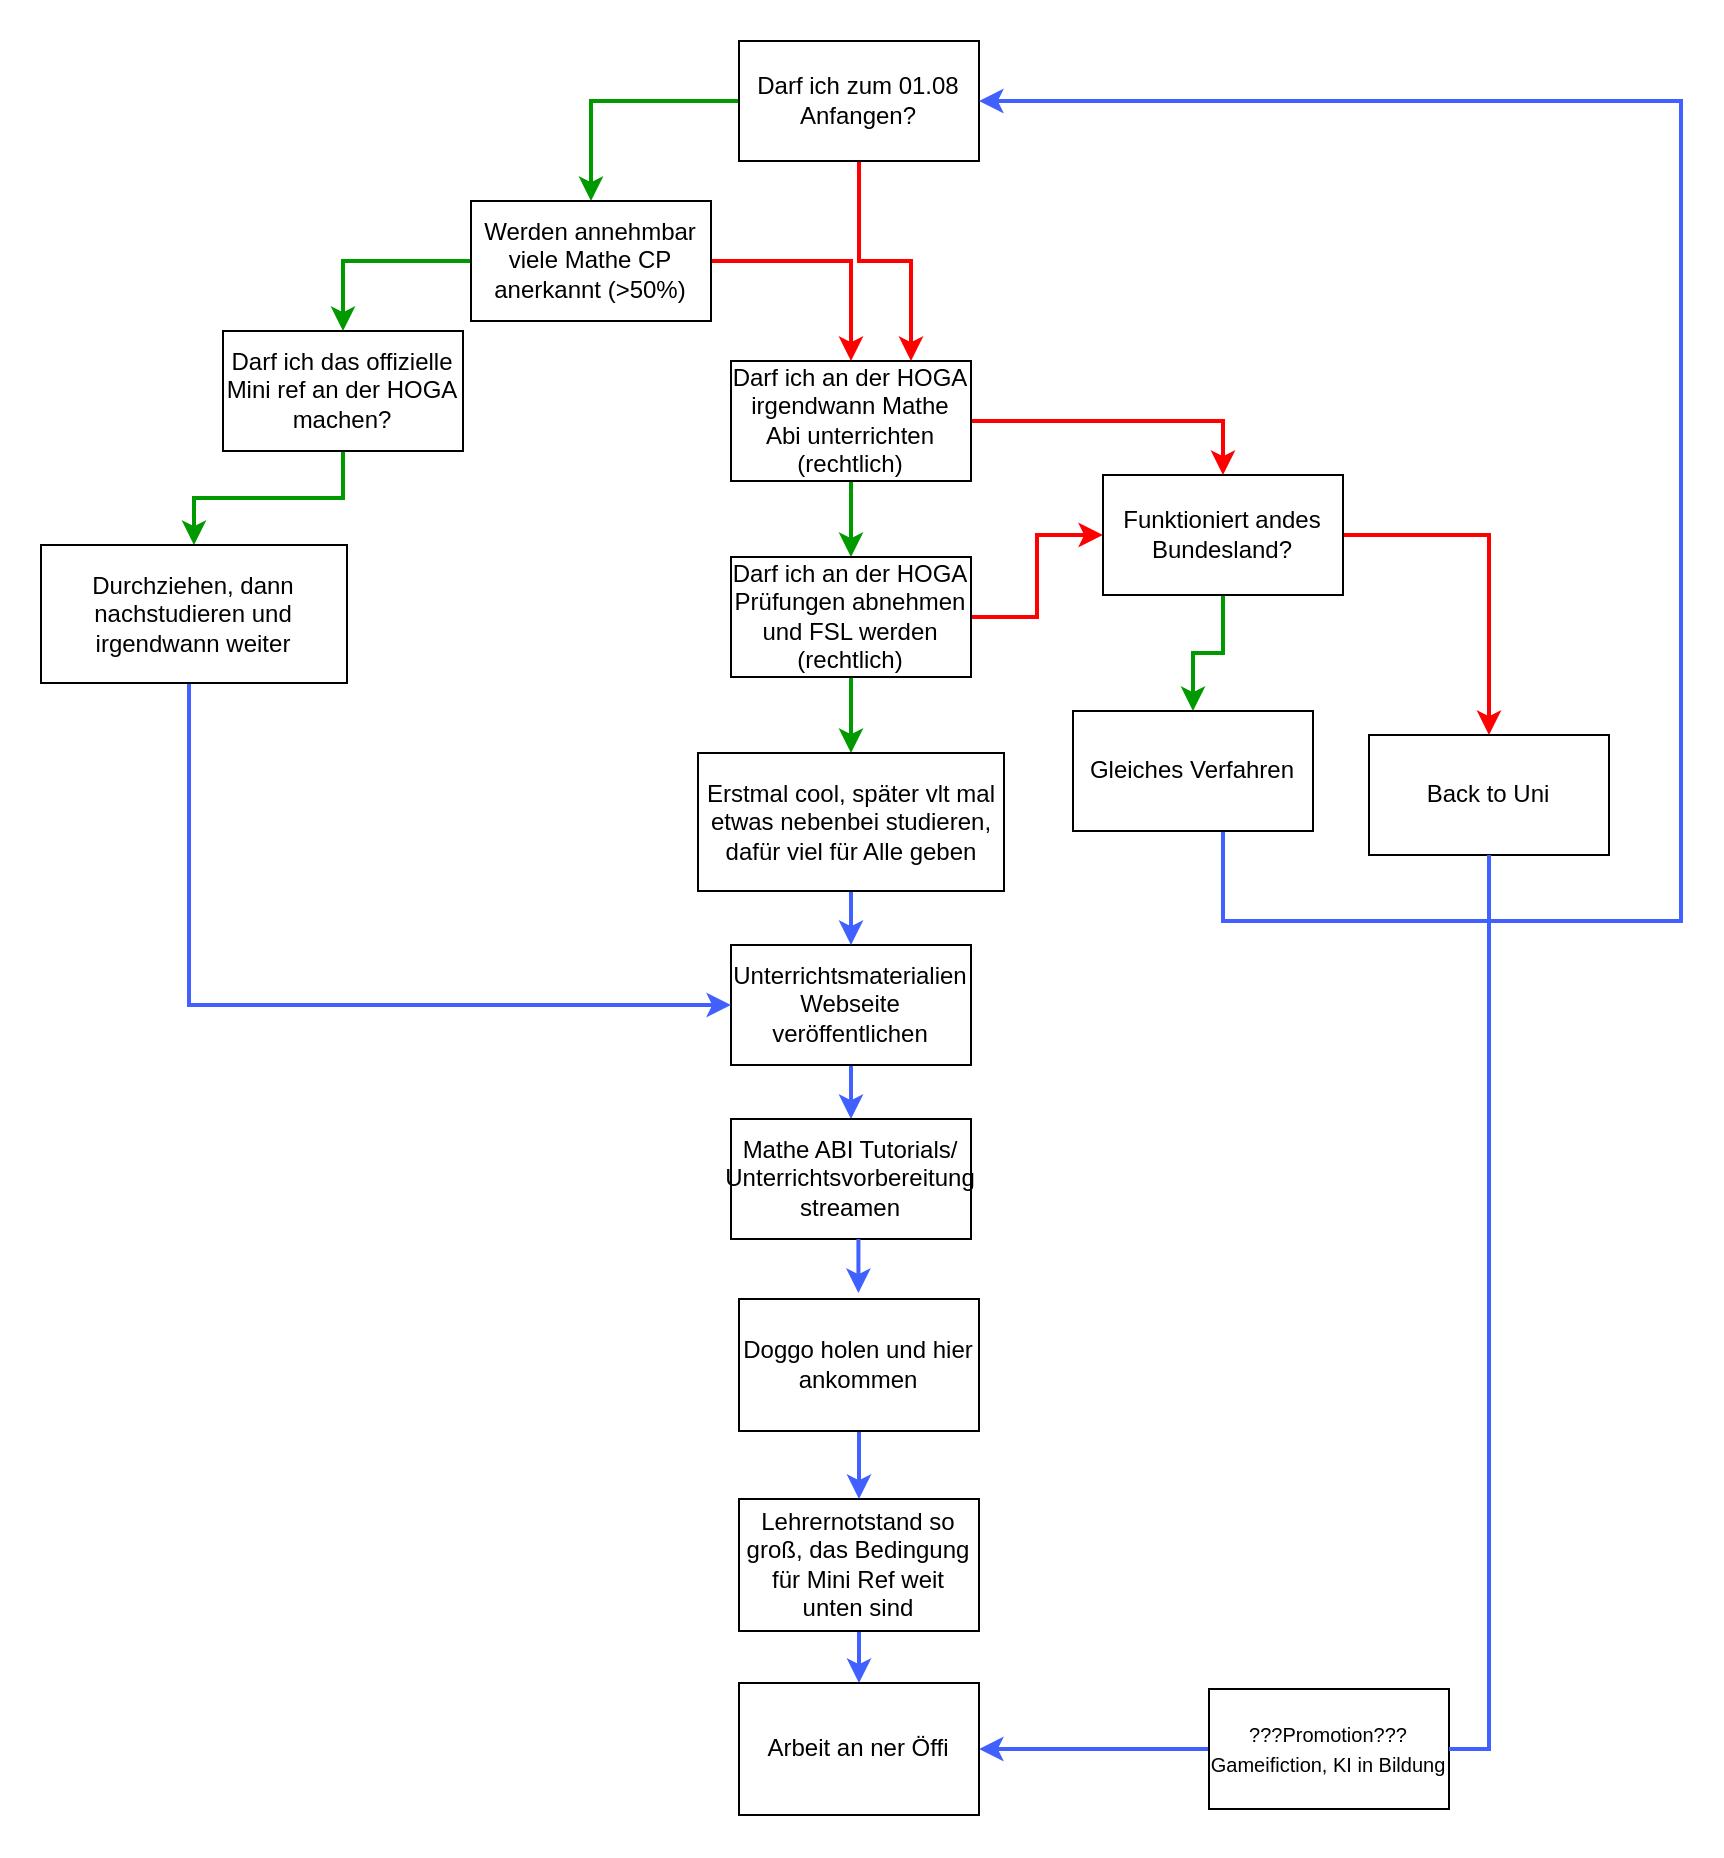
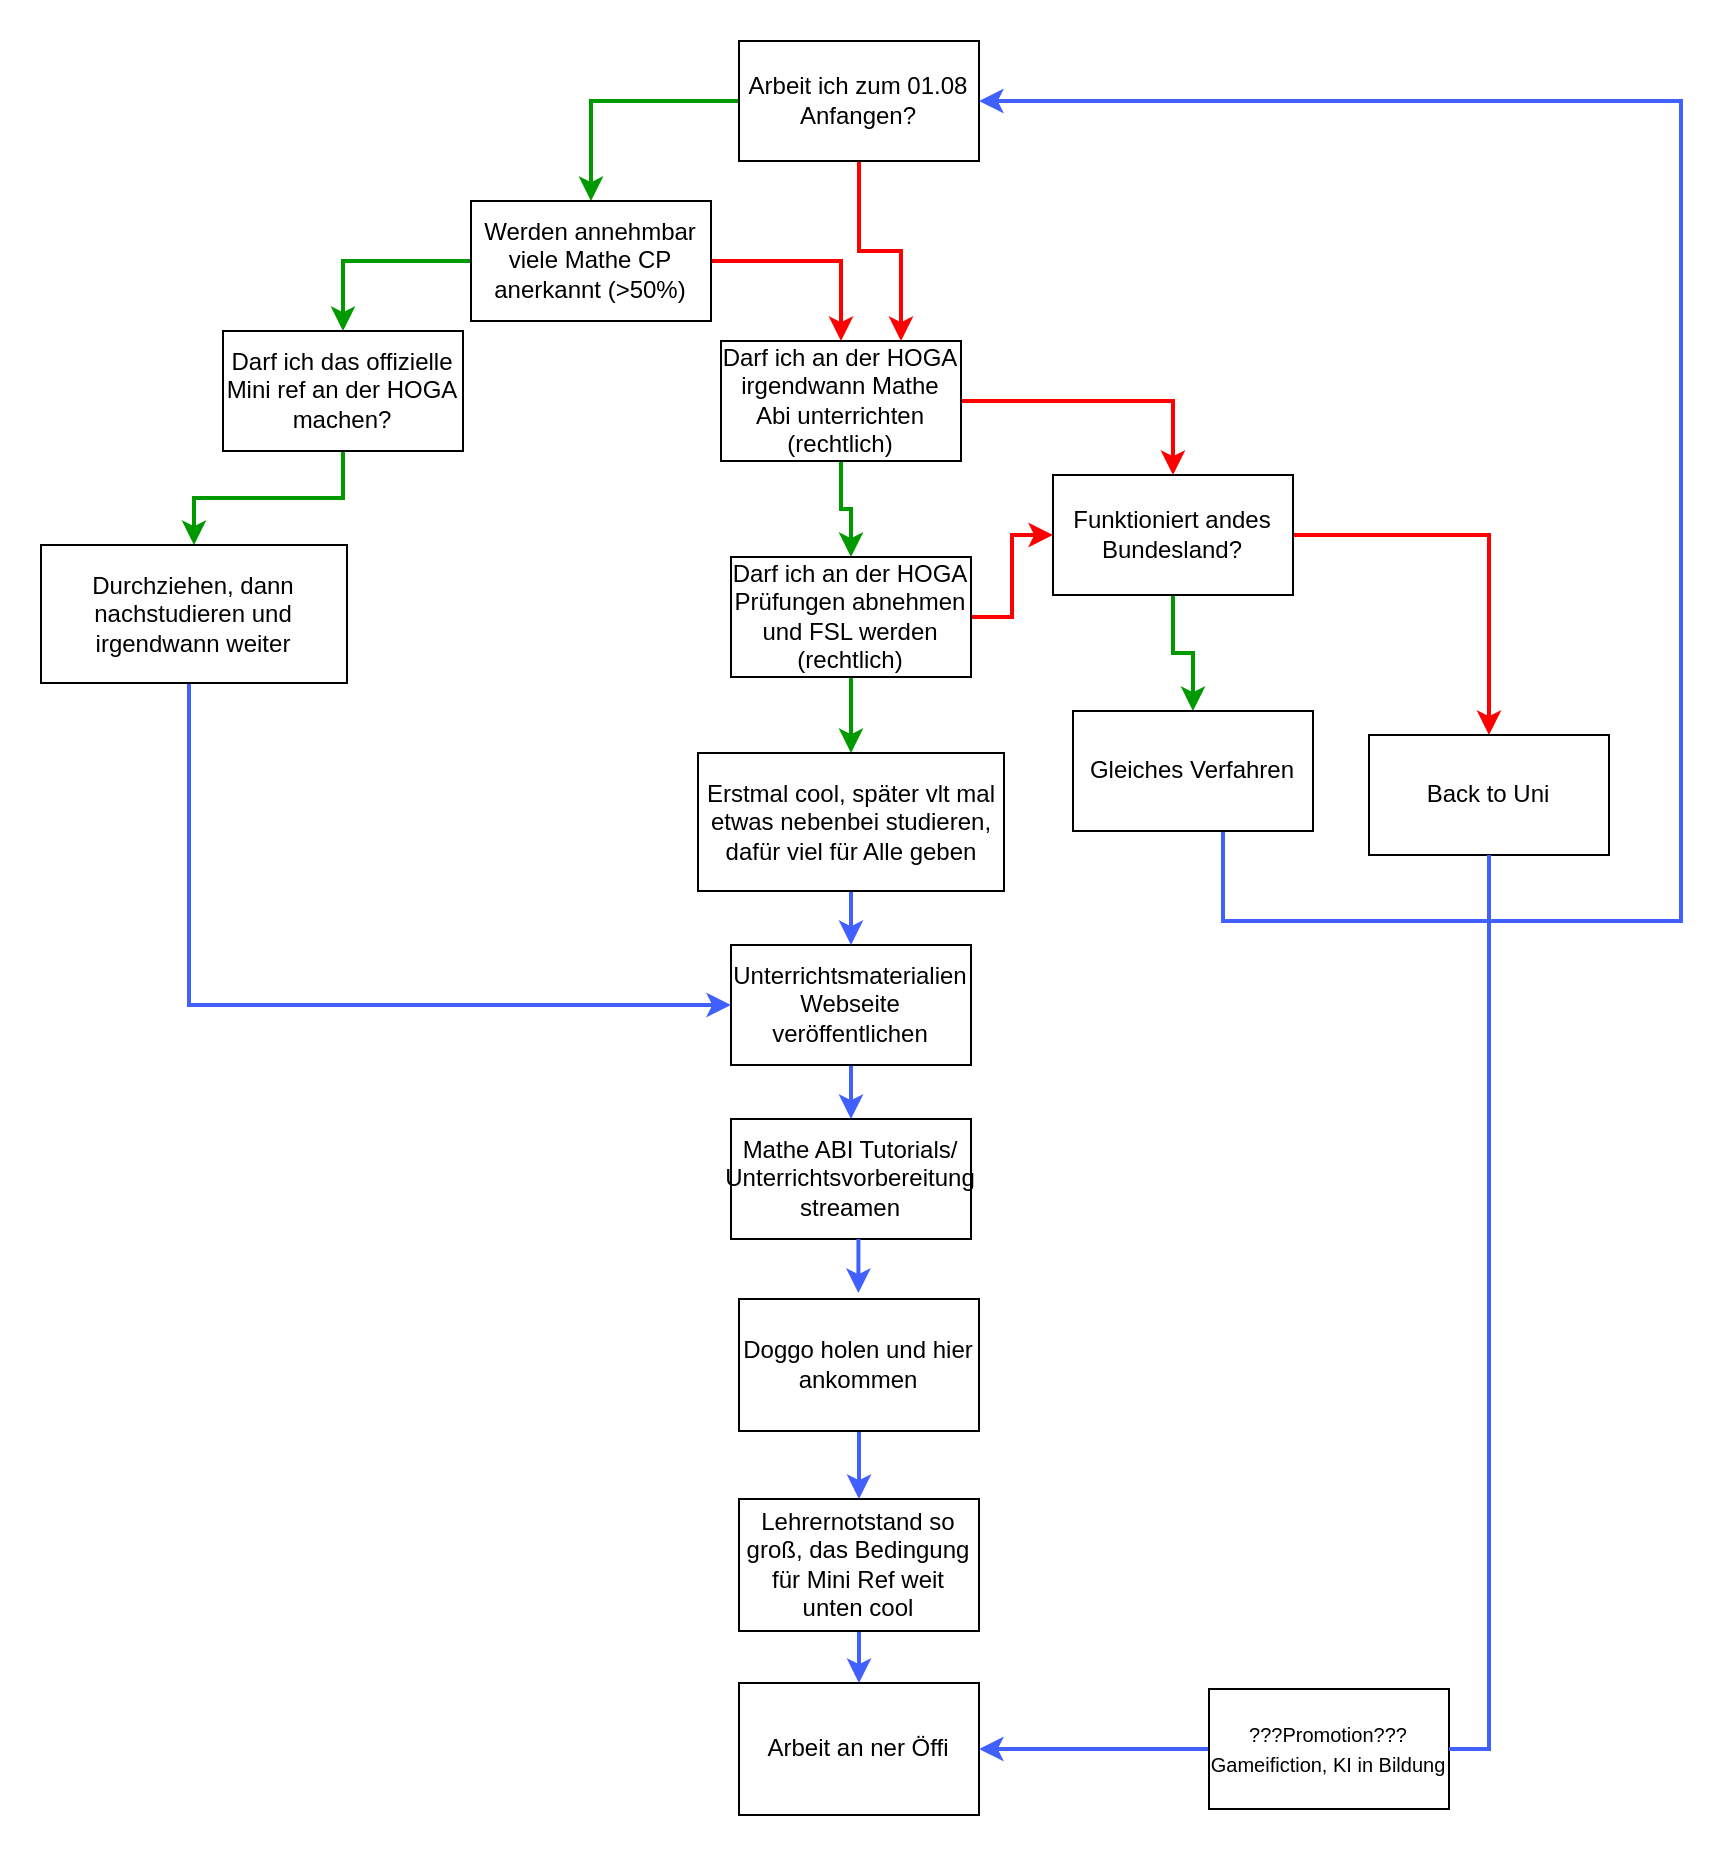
  <mxCell id="0" />
  <mxCell id="1" parent="0" />
  <mxCell id="2" style="edgeStyle=orthogonalEdgeStyle;rounded=0;orthogonalLoop=1;jettySize=auto;html=1;entryX=0.5;entryY=0;entryDx=0;entryDy=0;strokeWidth=2;strokeColor=#009900;" edge="1" parent="1" source="4" target="7"><mxGeometry relative="1" as="geometry" /></mxCell>
  <mxCell id="3" style="edgeStyle=orthogonalEdgeStyle;rounded=0;orthogonalLoop=1;jettySize=auto;html=1;entryX=0.75;entryY=0;entryDx=0;entryDy=0;strokeColor=#FF0000;strokeWidth=2;" edge="1" parent="1" source="4" target="12"><mxGeometry relative="1" as="geometry" /></mxCell>
- <mxCell id="4" value="Darf ich zum 01.08 Anfangen?" style="rounded=0;whiteSpace=wrap;html=1;" vertex="1" parent="1"><mxGeometry x="369" y="20" width="120" height="60" as="geometry" /></mxCell>
+ <mxCell id="4" value="Arbeit ich zum 01.08 Anfangen?" style="rounded=0;whiteSpace=wrap;html=1;" vertex="1" parent="1"><mxGeometry x="369" y="20" width="120" height="60" as="geometry" /></mxCell>
  <mxCell id="5" style="edgeStyle=orthogonalEdgeStyle;rounded=0;orthogonalLoop=1;jettySize=auto;html=1;strokeWidth=2;strokeColor=#009900;" edge="1" parent="1" source="7" target="9"><mxGeometry relative="1" as="geometry" /></mxCell>
  <mxCell id="6" style="edgeStyle=orthogonalEdgeStyle;rounded=0;orthogonalLoop=1;jettySize=auto;html=1;entryX=0.5;entryY=0;entryDx=0;entryDy=0;strokeWidth=2;strokeColor=#FF0000;" edge="1" parent="1" source="7" target="12"><mxGeometry relative="1" as="geometry" /></mxCell>
  <mxCell id="7" value="Werden annehmbar viele Mathe CP anerkannt (&amp;gt;50%)" style="rounded=0;whiteSpace=wrap;html=1;" vertex="1" parent="1"><mxGeometry x="235" y="100" width="120" height="60" as="geometry" /></mxCell>
  <mxCell id="8" style="edgeStyle=orthogonalEdgeStyle;rounded=0;orthogonalLoop=1;jettySize=auto;html=1;entryX=0.5;entryY=0;entryDx=0;entryDy=0;strokeColor=#009900;strokeWidth=2;" edge="1" parent="1" source="9" target="27"><mxGeometry relative="1" as="geometry" /></mxCell>
  <mxCell id="9" value="Darf ich das offizielle Mini ref an der HOGA machen?" style="rounded=0;whiteSpace=wrap;html=1;" vertex="1" parent="1"><mxGeometry x="111" y="165" width="120" height="60" as="geometry" /></mxCell>
  <mxCell id="10" style="edgeStyle=orthogonalEdgeStyle;rounded=0;orthogonalLoop=1;jettySize=auto;html=1;entryX=0.5;entryY=0;entryDx=0;entryDy=0;strokeColor=#009900;strokeWidth=2;" edge="1" parent="1" source="12" target="15"><mxGeometry relative="1" as="geometry" /></mxCell>
  <mxCell id="11" style="edgeStyle=orthogonalEdgeStyle;rounded=0;orthogonalLoop=1;jettySize=auto;html=1;entryX=0.5;entryY=0;entryDx=0;entryDy=0;strokeWidth=2;strokeColor=#FF0000;" edge="1" parent="1" source="12" target="21"><mxGeometry relative="1" as="geometry" /></mxCell>
- <mxCell id="12" value="Darf ich an der HOGA irgendwann Mathe Abi unterrichten (rechtlich)" style="rounded=0;whiteSpace=wrap;html=1;" vertex="1" parent="1"><mxGeometry x="365" y="180" width="120" height="60" as="geometry" /></mxCell>
+ <mxCell id="12" value="Darf ich an der HOGA irgendwann Mathe Abi unterrichten (rechtlich)" style="rounded=0;whiteSpace=wrap;html=1;" vertex="1" parent="1"><mxGeometry x="360" y="170" width="120" height="60" as="geometry" /></mxCell>
  <mxCell id="13" style="edgeStyle=orthogonalEdgeStyle;rounded=0;orthogonalLoop=1;jettySize=auto;html=1;entryX=0;entryY=0.5;entryDx=0;entryDy=0;strokeColor=#FF0000;strokeWidth=2;" edge="1" parent="1" source="15" target="21"><mxGeometry relative="1" as="geometry" /></mxCell>
  <mxCell id="14" style="edgeStyle=orthogonalEdgeStyle;rounded=0;orthogonalLoop=1;jettySize=auto;html=1;entryX=0.5;entryY=0;entryDx=0;entryDy=0;strokeColor=#009900;strokeWidth=2;" edge="1" parent="1" source="15" target="29"><mxGeometry relative="1" as="geometry" /></mxCell>
  <mxCell id="15" value="Darf ich an der HOGA Prüfungen abnehmen und FSL werden (rechtlich)" style="rounded=0;whiteSpace=wrap;html=1;" vertex="1" parent="1"><mxGeometry x="365" y="278" width="120" height="60" as="geometry" /></mxCell>
  <mxCell id="16" style="edgeStyle=orthogonalEdgeStyle;rounded=0;orthogonalLoop=1;jettySize=auto;html=1;entryX=0.5;entryY=0;entryDx=0;entryDy=0;strokeColor=#4060FF;strokeWidth=2;" edge="1" parent="1" source="17" target="18"><mxGeometry relative="1" as="geometry" /></mxCell>
  <mxCell id="17" value="Unterrichtsmaterialien Webseite veröffentlichen" style="rounded=0;whiteSpace=wrap;html=1;" vertex="1" parent="1"><mxGeometry x="365" y="472" width="120" height="60" as="geometry" /></mxCell>
  <mxCell id="18" value="Mathe ABI Tutorials/ Unterrichtsvorbereitung streamen" style="rounded=0;whiteSpace=wrap;html=1;" vertex="1" parent="1"><mxGeometry x="365" y="559" width="120" height="60" as="geometry" /></mxCell>
  <mxCell id="19" style="edgeStyle=orthogonalEdgeStyle;rounded=0;orthogonalLoop=1;jettySize=auto;html=1;strokeWidth=2;strokeColor=#FF0000;" edge="1" parent="1" source="21" target="23"><mxGeometry relative="1" as="geometry" /></mxCell>
  <mxCell id="20" style="edgeStyle=orthogonalEdgeStyle;rounded=0;orthogonalLoop=1;jettySize=auto;html=1;entryX=0.5;entryY=0;entryDx=0;entryDy=0;strokeColor=#009900;strokeWidth=2;" edge="1" parent="1" source="21" target="25"><mxGeometry relative="1" as="geometry" /></mxCell>
- <mxCell id="21" value="Funktioniert andes Bundesland?" style="rounded=0;whiteSpace=wrap;html=1;" vertex="1" parent="1"><mxGeometry x="551" y="237" width="120" height="60" as="geometry" /></mxCell>
+ <mxCell id="21" value="Funktioniert andes Bundesland?" style="rounded=0;whiteSpace=wrap;html=1;" vertex="1" parent="1"><mxGeometry x="526" y="237" width="120" height="60" as="geometry" /></mxCell>
  <mxCell id="22" style="edgeStyle=orthogonalEdgeStyle;rounded=0;orthogonalLoop=1;jettySize=auto;html=1;entryX=1;entryY=0.5;entryDx=0;entryDy=0;strokeColor=#4060FF;strokeWidth=2;startArrow=none;" edge="1" parent="1" source="36" target="33"><mxGeometry relative="1" as="geometry"><Array as="points"><mxPoint x="744" y="874" /></Array></mxGeometry></mxCell>
  <mxCell id="23" value="Back to Uni" style="rounded=0;whiteSpace=wrap;html=1;" vertex="1" parent="1"><mxGeometry x="684" y="367" width="120" height="60" as="geometry" /></mxCell>
  <mxCell id="24" style="edgeStyle=orthogonalEdgeStyle;rounded=0;orthogonalLoop=1;jettySize=auto;html=1;entryX=1;entryY=0.5;entryDx=0;entryDy=0;strokeColor=#4060FF;strokeWidth=2;" edge="1" parent="1" source="25" target="4"><mxGeometry relative="1" as="geometry"><Array as="points"><mxPoint x="611" y="460" /><mxPoint x="840" y="460" /><mxPoint x="840" y="50" /></Array></mxGeometry></mxCell>
  <mxCell id="25" value="Gleiches Verfahren" style="rounded=0;whiteSpace=wrap;html=1;" vertex="1" parent="1"><mxGeometry x="536" y="355" width="120" height="60" as="geometry" /></mxCell>
  <mxCell id="26" style="edgeStyle=orthogonalEdgeStyle;rounded=0;orthogonalLoop=1;jettySize=auto;html=1;entryX=0;entryY=0.5;entryDx=0;entryDy=0;strokeColor=#4060FF;strokeWidth=2;" edge="1" parent="1" source="27" target="17"><mxGeometry relative="1" as="geometry"><Array as="points"><mxPoint x="94" y="502" /></Array></mxGeometry></mxCell>
  <mxCell id="27" value="Durchziehen, dann nachstudieren und irgendwann weiter" style="rounded=0;whiteSpace=wrap;html=1;" vertex="1" parent="1"><mxGeometry x="20" y="272" width="153" height="69" as="geometry" /></mxCell>
  <mxCell id="28" style="edgeStyle=orthogonalEdgeStyle;rounded=0;orthogonalLoop=1;jettySize=auto;html=1;strokeWidth=2;strokeColor=#4060FF;" edge="1" parent="1" source="29" target="17"><mxGeometry relative="1" as="geometry" /></mxCell>
  <mxCell id="29" value="Erstmal cool, später vlt mal etwas nebenbei studieren, dafür viel für Alle geben" style="rounded=0;whiteSpace=wrap;html=1;" vertex="1" parent="1"><mxGeometry x="348.5" y="376" width="153" height="69" as="geometry" /></mxCell>
  <mxCell id="30" style="edgeStyle=orthogonalEdgeStyle;rounded=0;orthogonalLoop=1;jettySize=auto;html=1;entryX=0.5;entryY=0;entryDx=0;entryDy=0;strokeColor=#4060FF;strokeWidth=2;" edge="1" parent="1" source="31" target="33"><mxGeometry relative="1" as="geometry" /></mxCell>
- <mxCell id="31" value="Lehrernotstand so groß, das Bedingung für Mini Ref weit unten sind" style="rounded=0;whiteSpace=wrap;html=1;" vertex="1" parent="1"><mxGeometry x="369" y="749" width="120" height="66" as="geometry" /></mxCell>
+ <mxCell id="31" value="Lehrernotstand so groß, das Bedingung für Mini Ref weit unten cool" style="rounded=0;whiteSpace=wrap;html=1;" vertex="1" parent="1"><mxGeometry x="369" y="749" width="120" height="66" as="geometry" /></mxCell>
  <mxCell id="32" style="edgeStyle=orthogonalEdgeStyle;rounded=0;orthogonalLoop=1;jettySize=auto;html=1;entryX=0.5;entryY=0;entryDx=0;entryDy=0;strokeColor=#4060FF;strokeWidth=2;" edge="1" parent="1"><mxGeometry relative="1" as="geometry"><mxPoint x="428.71" y="619" as="sourcePoint" /><mxPoint x="428.71" y="646" as="targetPoint" /></mxGeometry></mxCell>
  <mxCell id="33" value="Arbeit an ner Öffi" style="rounded=0;whiteSpace=wrap;html=1;" vertex="1" parent="1"><mxGeometry x="369" y="841" width="120" height="66" as="geometry" /></mxCell>
  <mxCell id="34" style="edgeStyle=orthogonalEdgeStyle;rounded=0;orthogonalLoop=1;jettySize=auto;html=1;strokeColor=#4060FF;strokeWidth=2;" edge="1" parent="1" source="35" target="31"><mxGeometry relative="1" as="geometry" /></mxCell>
  <mxCell id="35" value="Doggo holen und hier ankommen" style="rounded=0;whiteSpace=wrap;html=1;" vertex="1" parent="1"><mxGeometry x="369" y="649" width="120" height="66" as="geometry" /></mxCell>
  <mxCell id="36" value="&lt;font style=&quot;font-size: 10px;&quot;&gt;???Promotion???&lt;br&gt;Gameifiction, KI in Bildung&lt;br&gt;&lt;/font&gt;" style="rounded=0;whiteSpace=wrap;html=1;" vertex="1" parent="1"><mxGeometry x="604" y="844" width="120" height="60" as="geometry" /></mxCell>
  <mxCell id="37" value="" style="edgeStyle=orthogonalEdgeStyle;rounded=0;orthogonalLoop=1;jettySize=auto;html=1;entryX=1;entryY=0.5;entryDx=0;entryDy=0;strokeColor=#4060FF;strokeWidth=2;endArrow=none;" edge="1" parent="1" source="23" target="36"><mxGeometry relative="1" as="geometry"><mxPoint x="744" y="427" as="sourcePoint" /><mxPoint x="489" y="874" as="targetPoint" /><Array as="points" /></mxGeometry></mxCell>
